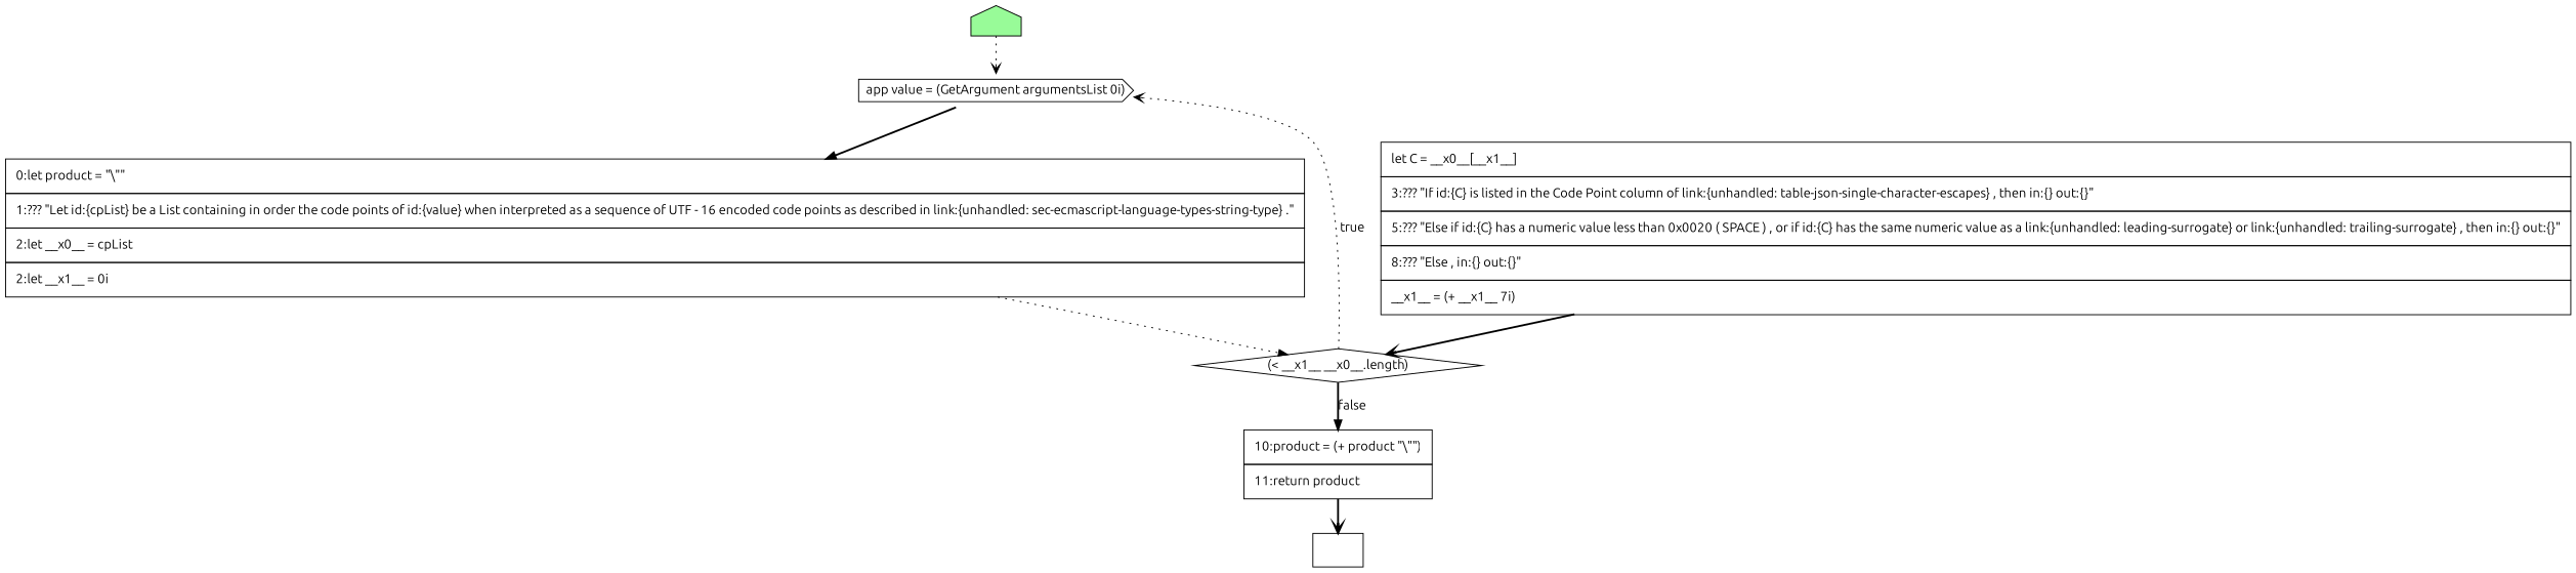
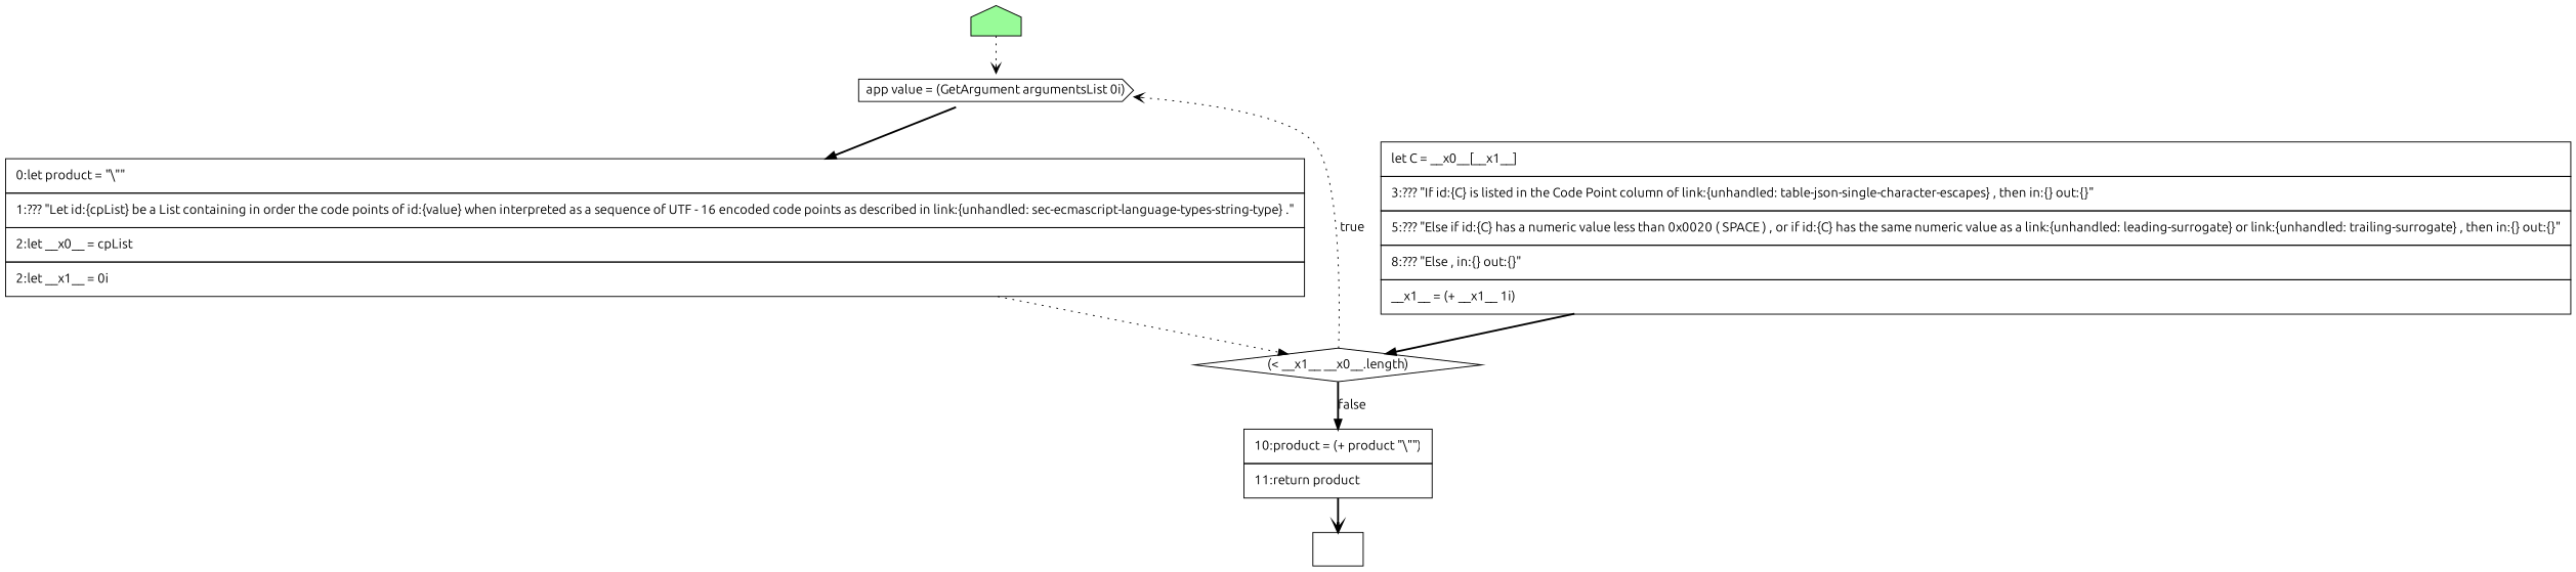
  digraph {
    fontname=Ubuntu
    node [color=black fillcolor=white fontname=Ubuntu shape=none style=filled]
    edge [arrowhead=normal color=black fontname=Ubuntu style=bold]
    n1 [fillcolor=palegreen label=" " shape=house]
    n2 [label=<<font color="black">app value = (GetArgument argumentsList 0i)</font>> shape=cds]
    n3 [label=<<font color="black">     <table border="0" cellborder="1" cellspacing="0" cellpadding="10">       <tr><td align="left">0:let product = &quot;\&quot;&quot;</td></tr>       <tr><td align="left">1:??? &quot;Let id:{cpList} be a List containing in order the code points of id:{value} when interpreted as a sequence of UTF - 16 encoded code points as described in link:{unhandled: sec-ecmascript-language-types-string-type} .&quot;</td></tr>       <tr><td align="left">2:let __x0__ = cpList</td></tr>       <tr><td align="left">2:let __x1__ = 0i</td></tr>     </table>   </font>> margin=0]
    n4 [label=<<font color="black">(&lt; __x1__ __x0__.length)</font>> shape=diamond]
    n5 [label=<<font color="black">     <table border="0" cellborder="1" cellspacing="0" cellpadding="10">       <tr><td align="left">10:product = (+ product &quot;\&quot;&quot;)</td></tr>       <tr><td align="left">11:return product</td></tr>     </table>   </font>> margin=0]
    n6 [label=" " shape=box]
-   n7 [label=<<font color="black">     <table border="0" cellborder="1" cellspacing="0" cellpadding="10">       <tr><td align="left">let C = __x0__[__x1__]</td></tr>       <tr><td align="left">3:??? &quot;If id:{C} is listed in the Code Point column of link:{unhandled: table-json-single-character-escapes} , then in:{} out:{}&quot;</td></tr>       <tr><td align="left">5:??? &quot;Else if id:{C} has a numeric value less than 0x0020 ( SPACE ) , or if id:{C} has the same numeric value as a link:{unhandled: leading-surrogate} or link:{unhandled: trailing-surrogate} , then in:{} out:{}&quot;</td></tr>       <tr><td align="left">8:??? &quot;Else , in:{} out:{}&quot;</td></tr>       <tr><td align="left">__x1__ = (+ __x1__ 7i)</td></tr>     </table>   </font>> margin=0]
+   n7 [label=<<font color="black">     <table border="0" cellborder="1" cellspacing="0" cellpadding="10">       <tr><td align="left">let C = __x0__[__x1__]</td></tr>       <tr><td align="left">3:??? &quot;If id:{C} is listed in the Code Point column of link:{unhandled: table-json-single-character-escapes} , then in:{} out:{}&quot;</td></tr>       <tr><td align="left">5:??? &quot;Else if id:{C} has a numeric value less than 0x0020 ( SPACE ) , or if id:{C} has the same numeric value as a link:{unhandled: leading-surrogate} or link:{unhandled: trailing-surrogate} , then in:{} out:{}&quot;</td></tr>       <tr><td align="left">8:??? &quot;Else , in:{} out:{}&quot;</td></tr>       <tr><td align="left">__x1__ = (+ __x1__ 1i)</td></tr>     </table>   </font>> margin=0]
    n1 -> n2 [arrowhead=vee style=dotted]
    n2 -> n3
    n3 -> n4 [style=dotted]
    n4 -> n2 [arrowhead=vee label=<<font color="black">true</font>> style=dotted]
    n4 -> n5 [label=<<font color="black">false</font>>]
    n5 -> n6 [arrowhead=vee]
-   n7 -> n4 [arrowhead=vee]
+   n7 -> n4
  }
